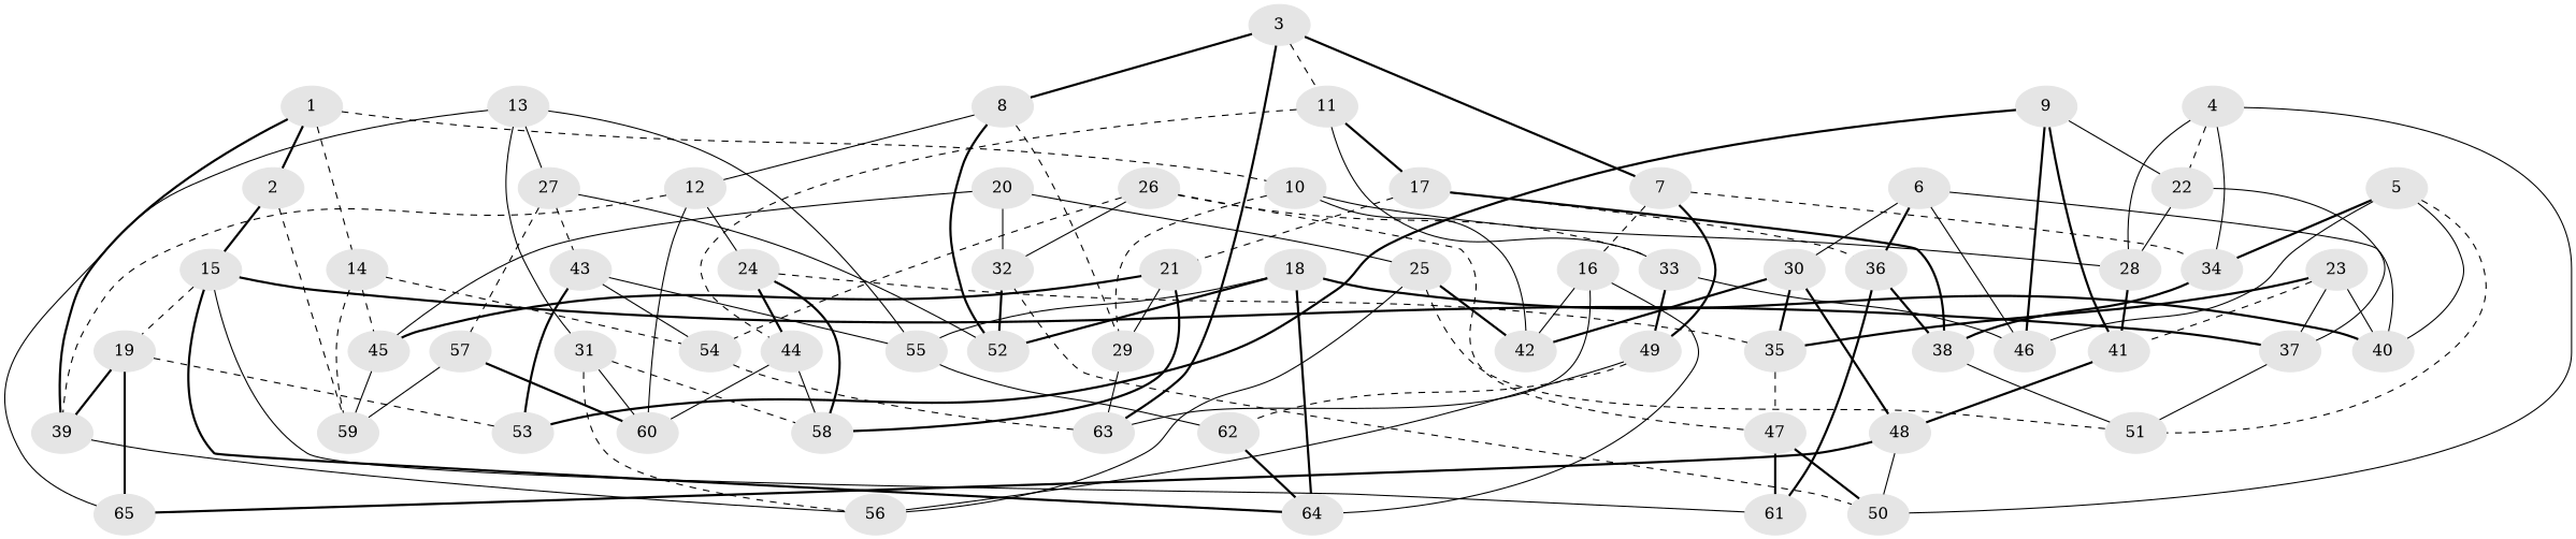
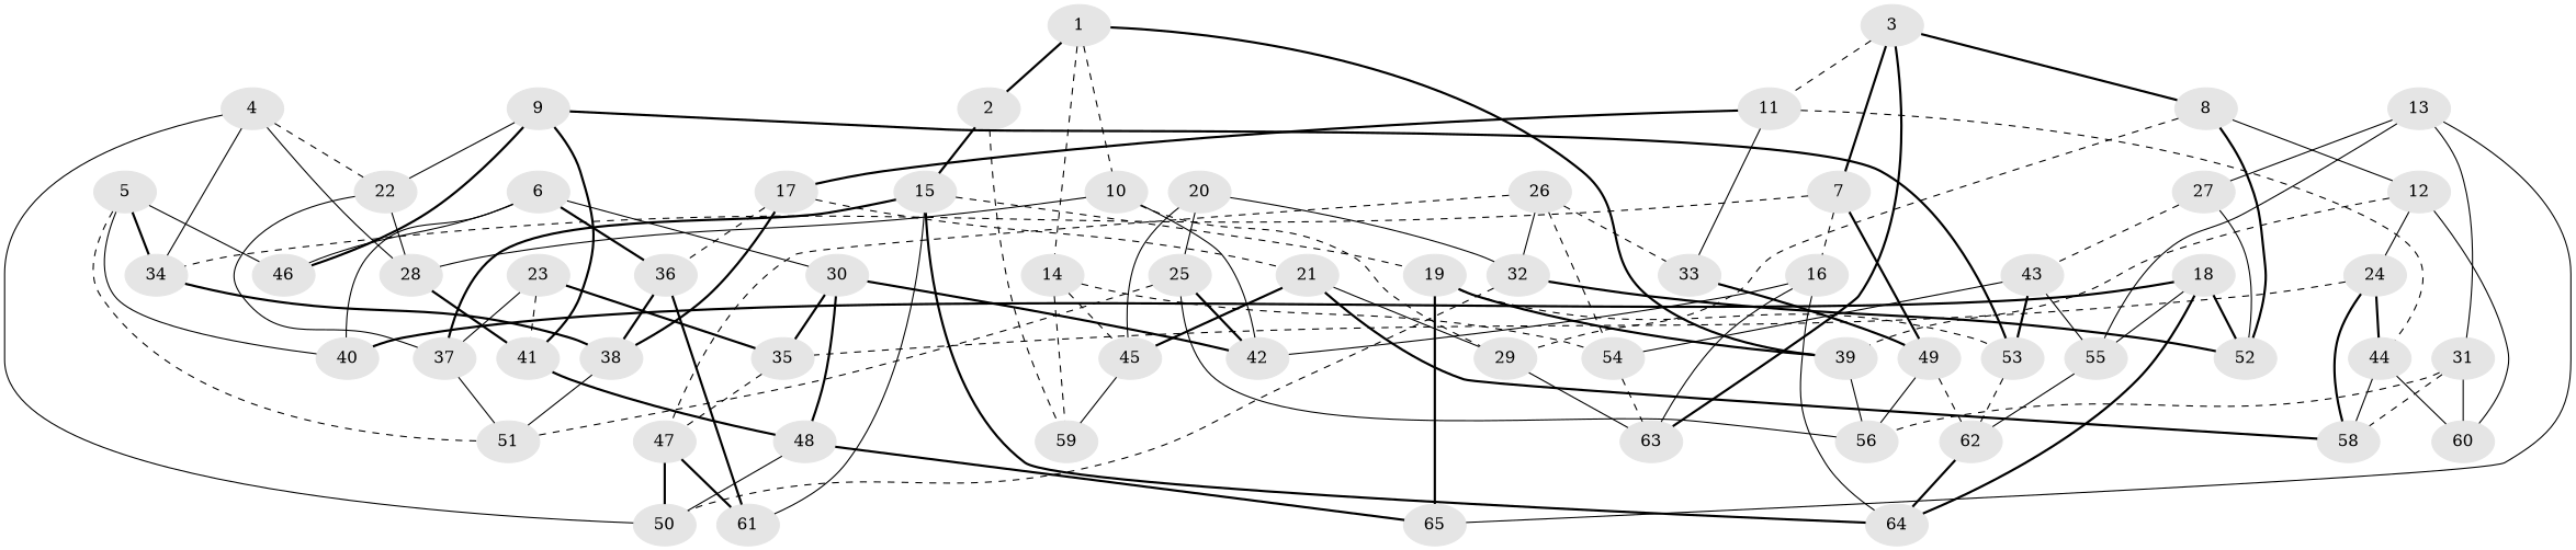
  graph {
    node [color=gray90 style=filled]
    edge [style=solid]
    1
    2
    10
    14
    39
    15
    59
    28
    29
    42
    45
    54
    56
    64
    19
    37
    61
    3
    7
    8
    11
    63
    34
    16
    49
    12
    52
    17
    33
    44
    4
    22
    50
    41
    38
    5
    40
    46
    51
    6
    30
    36
    35
    48
    62
    24
    60
    9
    53
    21
    58
    13
    27
    31
    55
    65
-   57
    43
    18
    20
    25
    32
    23
    47
    26
    1 -- 2 [style=bold]
    1 -- 10 [style=dashed]
    1 -- 14 [style=dashed]
    1 -- 39 [style=bold]
    2 -- 15 [style=bold]
    2 -- 59 [style=dashed]
    10 -- 28
    10 -- 29 [style=dashed]
    10 -- 42
    14 -- 59 [style=dashed]
    14 -- 45 [style=dashed]
    14 -- 54 [style=dashed]
    39 -- 56
    15 -- 64 [style=bold]
    15 -- 19 [style=dashed]
    15 -- 37 [style=bold]
    15 -- 61
    28 -- 41 [style=bold]
    29 -- 63
    45 -- 59
    54 -- 63 [style=dashed]
    19 -- 39 [style=bold]
    19 -- 53 [style=dashed]
    19 -- 65 [style=bold]
    37 -- 51
    3 -- 7 [style=bold]
    3 -- 8 [style=bold]
    3 -- 11 [style=dashed]
    3 -- 63 [style=bold]
    7 -- 34 [style=dashed]
    7 -- 16 [style=dashed]
    7 -- 49 [style=bold]
    8 -- 29 [style=dashed]
    8 -- 12
    8 -- 52 [style=bold]
    11 -- 17 [style=bold]
    11 -- 33
    11 -- 44 [style=dashed]
    34 -- 38 [style=bold]
    16 -- 42
    16 -- 64
    16 -- 63
    49 -- 56
    49 -- 62 [style=dashed]
    12 -- 39 [style=dashed]
    12 -- 24
    12 -- 60
    17 -- 38 [style=bold]
    17 -- 36 [style=dashed]
    17 -- 21 [style=dashed]
    33 -- 49 [style=bold]
-   33 -- 46
    44 -- 60
    44 -- 58
    4 -- 28
    4 -- 34
    4 -- 22 [style=dashed]
    4 -- 50
    22 -- 28
    22 -- 37
    41 -- 48 [style=bold]
    38 -- 51
    5 -- 34 [style=bold]
    5 -- 40
    5 -- 46
    5 -- 51 [style=dashed]
    6 -- 40
    6 -- 46
    6 -- 30
    6 -- 36 [style=bold]
    30 -- 42 [style=bold]
    30 -- 35 [style=bold]
    30 -- 48 [style=bold]
    36 -- 61 [style=bold]
    36 -- 38 [style=bold]
    35 -- 47 [style=dashed]
    48 -- 50
    48 -- 65 [style=bold]
    62 -- 64 [style=bold]
    24 -- 44 [style=bold]
    24 -- 35 [style=dashed]
    24 -- 58 [style=bold]
    9 -- 22
    9 -- 41 [style=bold]
    9 -- 46 [style=bold]
    9 -- 53 [style=bold]
+   53 -- 62 [style=dashed]
    21 -- 29
    21 -- 45 [style=bold]
    21 -- 58 [style=bold]
    13 -- 27
    13 -- 31
    13 -- 55
    13 -- 65
    27 -- 52
-   27 -- 57 [style=dashed]
    27 -- 43 [style=dashed]
    31 -- 56 [style=dashed]
    31 -- 60
    31 -- 58 [style=dashed]
    55 -- 62
-   57 -- 59
-   57 -- 60 [style=bold]
    43 -- 54
    43 -- 53 [style=bold]
    43 -- 55
    18 -- 64 [style=bold]
    18 -- 52 [style=bold]
    18 -- 40 [style=bold]
    18 -- 55
    20 -- 45
    20 -- 25
    20 -- 32
    25 -- 42 [style=bold]
    25 -- 56
    25 -- 51 [style=dashed]
    32 -- 52 [style=bold]
    32 -- 50 [style=dashed]
    23 -- 37
    23 -- 41 [style=dashed]
-   23 -- 40
    23 -- 35 [style=bold]
    47 -- 61 [style=bold]
    47 -- 50 [style=bold]
    26 -- 54 [style=dashed]
    26 -- 33 [style=dashed]
    26 -- 32
    26 -- 47 [style=dashed]
  }
